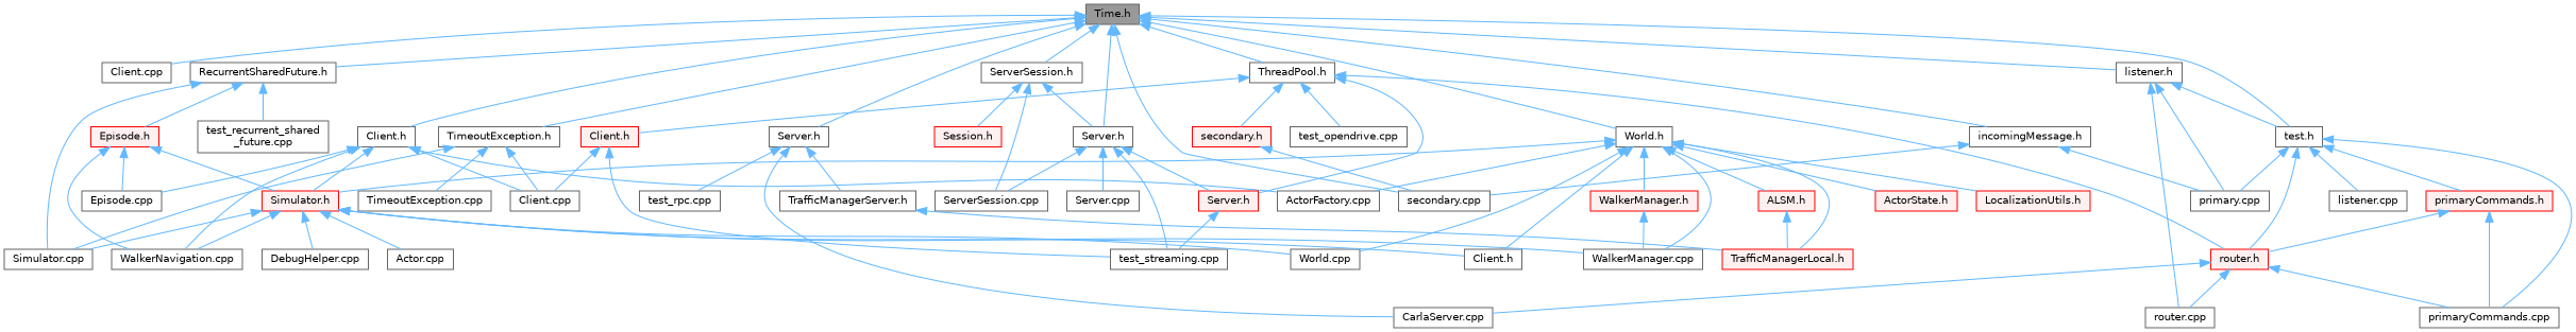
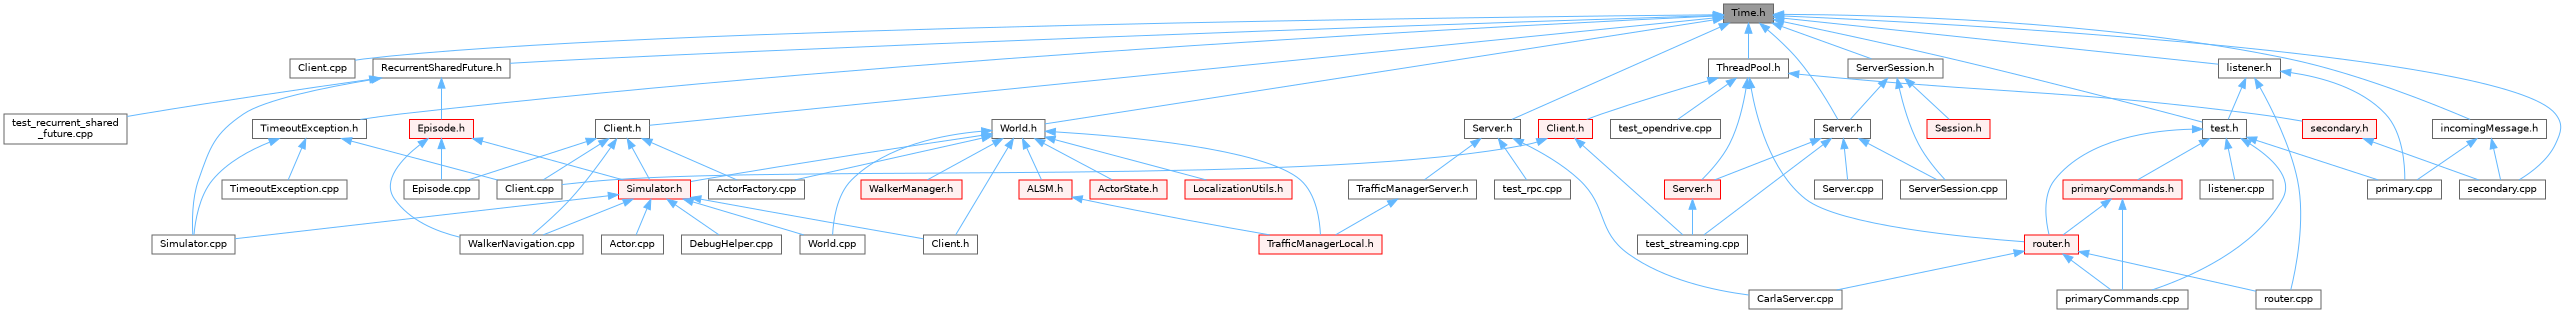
  digraph {
    node [color=grey40 fillcolor=white fontname=Helvetica fontsize=10 shape=box style=filled]
    edge [color=steelblue1 dir=back fontname=Helvetica fontsize=10 labelfontname=Helvetica labelfontsize=10 style=solid]
    n1 [color=gray40 fillcolor=grey60 fontcolor=black height=0.2 label="Time.h" width=0.4]
    n2 [height=0.2 label="Client.cpp" width=0.4]
    n3 [height=0.2 label="Client.h" width=0.4]
    n4 [height=0.2 label="RecurrentSharedFuture.h" width=0.4]
    n5 [height=0.2 label="Server.h" width=0.4]
    n6 [height=0.2 label="Server.h" width=0.4]
    n7 [height=0.2 label="ServerSession.h" width=0.4]
    n8 [height=0.2 label="ThreadPool.h" width=0.4]
    n9 [height=0.2 label="secondary.cpp" width=0.4]
    n10 [height=0.2 label="TimeoutException.h" width=0.4]
    n11 [height=0.2 label="World.h" width=0.4]
    n12 [height=0.2 label="incomingMessage.h" width=0.4]
    n13 [height=0.2 label="listener.h" width=0.4]
    n14 [height=0.2 label="test.h" width=0.4]
    n15 [height=0.2 label="ActorFactory.cpp" width=0.4]
    n16 [height=0.2 label="Client.cpp" width=0.4]
    n17 [height=0.2 label="Episode.cpp" width=0.4]
    n18 [color=red fillcolor="#FFF0F0" height=0.2 label="Simulator.h" width=0.4]
    n19 [height=0.2 label="WalkerNavigation.cpp" width=0.4]
    n20 [height=0.2 label="Simulator.cpp" width=0.4]
    n21 [color=red fillcolor="#FFF0F0" height=0.2 label="Episode.h" width=0.4]
    n22 [height=0.2 label="test_recurrent_shared\l_future.cpp" width=0.4]
    n23 [height=0.2 label="CarlaServer.cpp" width=0.4]
    n24 [height=0.2 label="TrafficManagerServer.h" width=0.4]
    n25 [height=0.2 label="test_rpc.cpp" width=0.4]
    n26 [height=0.2 label="Server.cpp" width=0.4]
    n27 [color=red fillcolor="#FFF0F0" height=0.2 label="Server.h" width=0.4]
    n28 [height=0.2 label="test_streaming.cpp" width=0.4]
    n29 [height=0.2 label="ServerSession.cpp" width=0.4]
    n30 [color=red fillcolor="#FFF0F0" height=0.2 label="Session.h" width=0.4]
    n31 [color=red fillcolor="#FFF0F0" height=0.2 label="Client.h" width=0.4]
    n32 [color=red fillcolor="#FFF0F0" height=0.2 label="router.h" width=0.4]
    n33 [color=red fillcolor="#FFF0F0" height=0.2 label="secondary.h" width=0.4]
    n34 [height=0.2 label="test_opendrive.cpp" width=0.4]
    n35 [height=0.2 label="TimeoutException.cpp" width=0.4]
    n36 [height=0.2 label="Client.h" width=0.4]
-   n37 [height=0.2 label="WalkerManager.cpp" width=0.4]
    n38 [height=0.2 label="World.cpp" width=0.4]
    n39 [color=red fillcolor="#FFF0F0" height=0.2 label="TrafficManagerLocal.h" width=0.4]
    n40 [color=red fillcolor="#FFF0F0" height=0.2 label="ALSM.h" width=0.4]
    n41 [color=red fillcolor="#FFF0F0" height=0.2 label="ActorState.h" width=0.4]
    n42 [color=red fillcolor="#FFF0F0" height=0.2 label="LocalizationUtils.h" width=0.4]
    n43 [color=red fillcolor="#FFF0F0" height=0.2 label="WalkerManager.h" width=0.4]
    n44 [height=0.2 label="primary.cpp" width=0.4]
    n45 [height=0.2 label="router.cpp" width=0.4]
    n46 [height=0.2 label="primaryCommands.cpp" width=0.4]
    n47 [height=0.2 label="listener.cpp" width=0.4]
    n48 [color=red fillcolor="#FFF0F0" height=0.2 label="primaryCommands.h" width=0.4]
    n49 [height=0.2 label="Actor.cpp" width=0.4]
    n50 [height=0.2 label="DebugHelper.cpp" width=0.4]
    n1 -> n2
    n1 -> n3
    n1 -> n4
    n1 -> n5
    n1 -> n6
    n1 -> n7
    n1 -> n8
    n1 -> n9
    n1 -> n10
    n1 -> n11
    n1 -> n12
    n1 -> n13
    n1 -> n14
    n3 -> n15
    n3 -> n16
    n3 -> n17
    n3 -> n18
    n3 -> n19
    n4 -> n20
    n4 -> n21
    n4 -> n22
    n5 -> n23
    n5 -> n24
    n5 -> n25
    n6 -> n26
    n6 -> n27
    n6 -> n28
    n6 -> n29
    n7 -> n6
    n7 -> n29
    n7 -> n30
    n8 -> n27
    n8 -> n31
    n8 -> n32
    n8 -> n33
    n8 -> n34
    n10 -> n16
    n10 -> n20
    n10 -> n35
    n11 -> n15
    n11 -> n18
    n11 -> n36
-   n11 -> n37
    n11 -> n38
    n11 -> n39
    n11 -> n40
    n11 -> n41
    n11 -> n42
    n11 -> n43
    n12 -> n9
    n12 -> n44
    n13 -> n14
    n13 -> n44
    n13 -> n45
    n14 -> n32
    n14 -> n44
    n14 -> n46
    n14 -> n47
    n14 -> n48
    n18 -> n19
    n18 -> n20
    n18 -> n36
-   n18 -> n37
    n18 -> n38
    n18 -> n49
    n18 -> n50
    n21 -> n17
    n21 -> n18
    n21 -> n19
    n24 -> n39
    n27 -> n28
    n31 -> n16
    n31 -> n28
    n32 -> n23
    n32 -> n45
    n32 -> n46
    n33 -> n9
    n40 -> n39
-   n43 -> n37
    n48 -> n32
    n48 -> n46
  }
